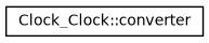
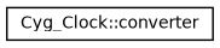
  digraph {
    rankdir=TB
    fontname="DejaVu Sans"
-   n1 [color=black fillcolor=white fontname="DejaVu Sans" fontsize=10 height=0.2 label="Clock_Clock::converter" shape=record style=filled width=0.4]
+   n1 [color=black fillcolor=white fontname="DejaVu Sans" fontsize=10 height=0.2 label="Cyg_Clock::converter" shape=record style=filled width=0.4]
  }
